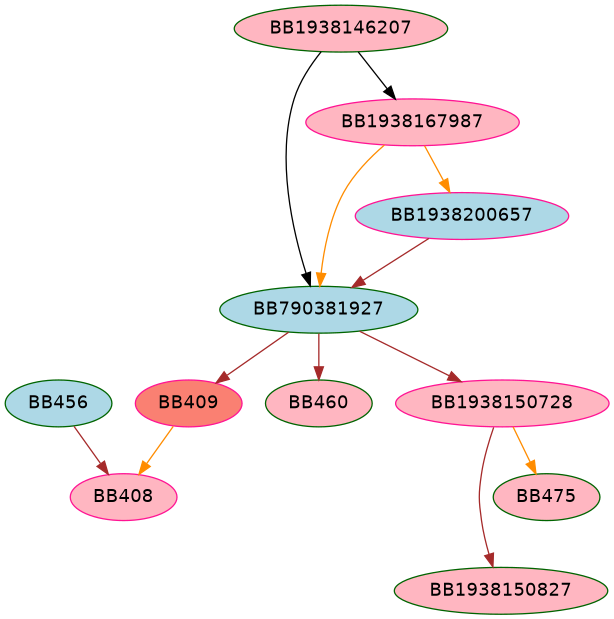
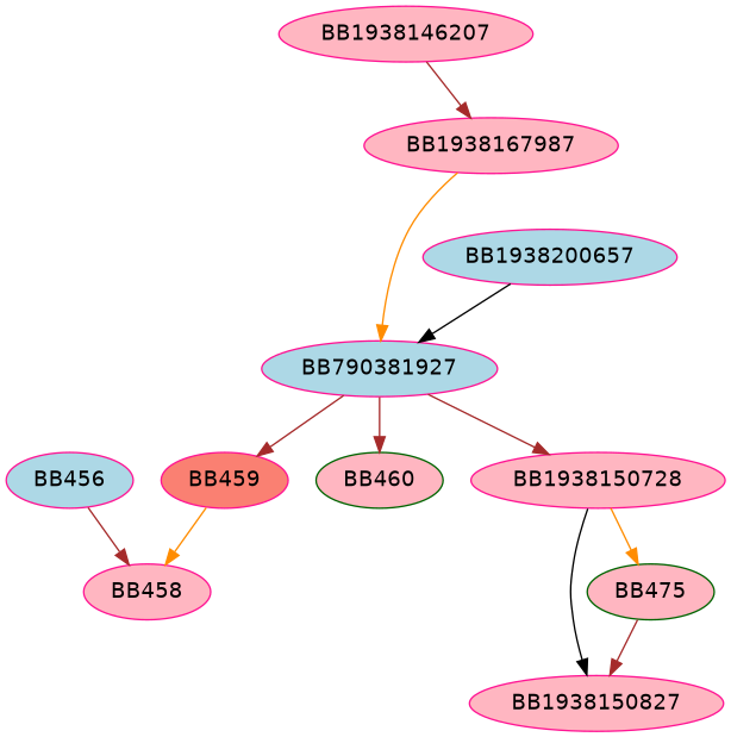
  digraph {
    fontname="DejaVu Sans"
    node [color=deeppink fillcolor=lightpink fontname="DejaVu Sans" style=filled]
    edge [color=brown fontname="DejaVu Sans"]
-   BB790381927 [color=darkgreen fillcolor=lightblue]
-   BB1938146207 [color=darkgreen]
+   BB790381927 [fillcolor=lightblue]
+   BB1938146207
    BB1938167987
-   BB459 [fillcolor=salmon label=BB409]
+   BB459 [fillcolor=salmon]
    BB460 [color=darkgreen]
    BB1938150728
    BB1938200657 [fillcolor=lightblue]
-   BB458 [label=BB408]
-   BB1938150827 [color=darkgreen]
+   BB458
+   BB1938150827
    n10 [color=darkgreen label=BB475]
-   BB456 [color=darkgreen fillcolor=lightblue]
+   BB456 [fillcolor=lightblue]
    BB790381927 -> BB459
    BB790381927 -> BB460
    BB790381927 -> BB1938150728
-   BB1938146207 -> BB790381927 [color=black]
-   BB1938146207 -> BB1938167987 [color=black]
+   BB1938146207 -> BB1938167987
    BB1938167987 -> BB790381927 [color=darkorange]
-   BB1938167987 -> BB1938200657 [color=darkorange]
    BB459 -> BB458 [color=darkorange]
-   BB1938150728 -> BB1938150827
+   BB1938150728 -> BB1938150827 [color=black]
    BB1938150728 -> n10 [color=darkorange]
-   BB1938200657 -> BB790381927
+   BB1938200657 -> BB790381927 [color=black]
+   n10 -> BB1938150827
    BB456 -> BB458
  }
